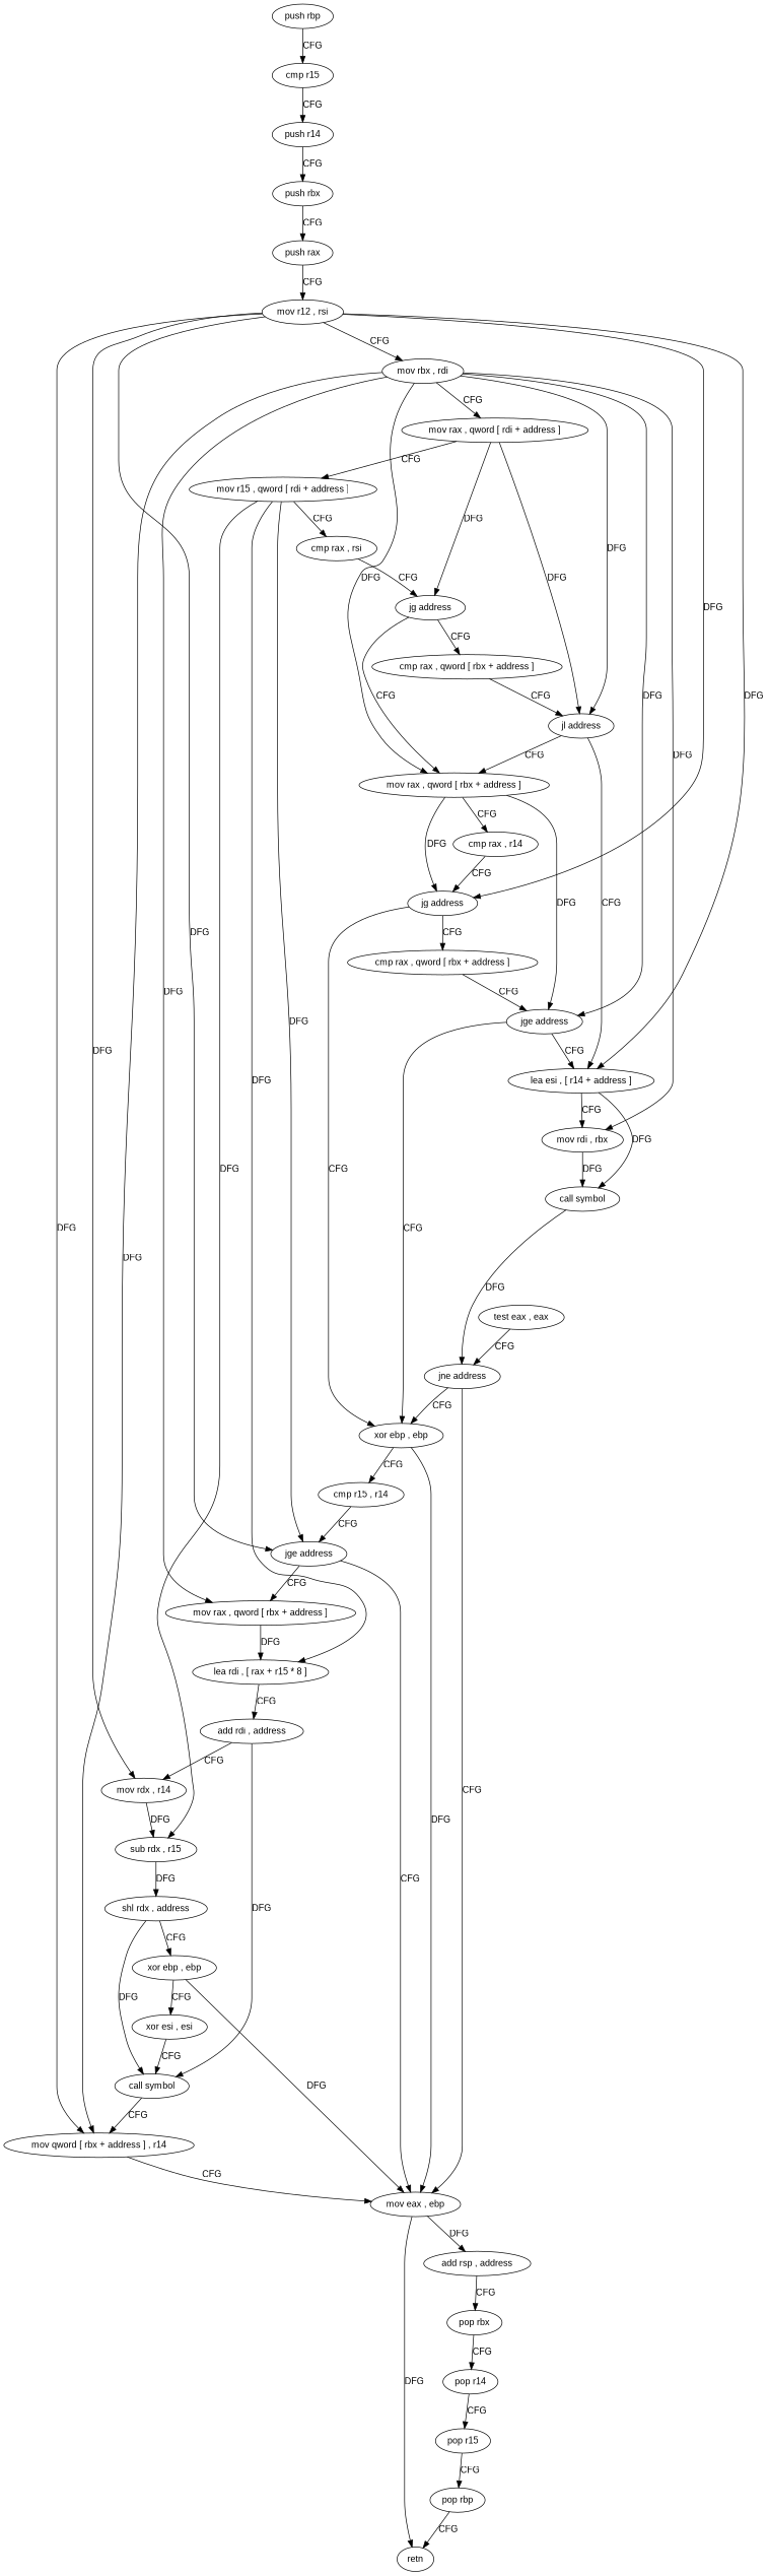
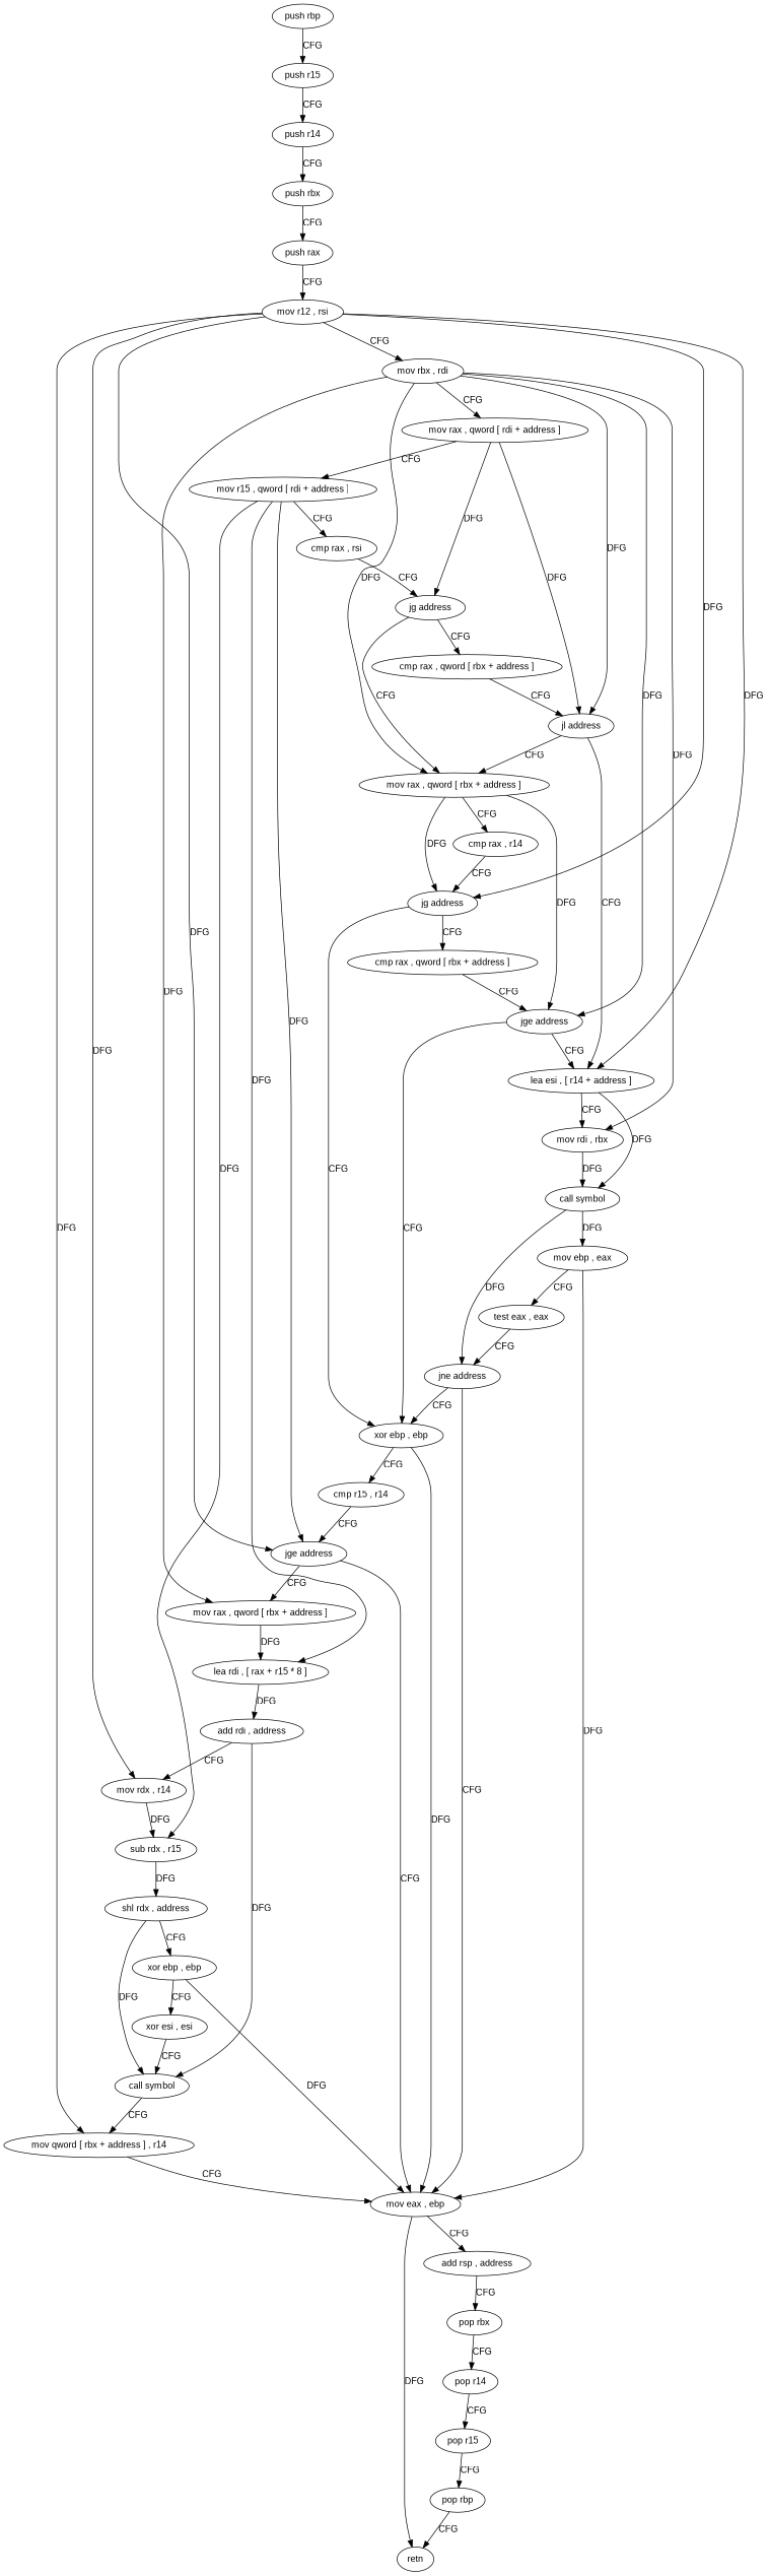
  digraph {
    fontname="Liberation Sans"
    node [fontname="Liberation Sans"]
    edge [fontname="Liberation Sans"]
    n1 [label="push rbp"]
-   n2 [label="cmp r15"]
+   n2 [label="push r15"]
    n3 [label="push r14"]
    n4 [label="push rbx"]
    n5 [label="push rax"]
    n6 [label="mov r12 , rsi"]
    n7 [label="mov rbx , rdi"]
    n8 [label="jg address"]
    n9 [label="lea esi , [ r14 + address ]"]
    n10 [label="jge address"]
    n11 [label="mov rdx , r14"]
    n12 [label="mov qword [ rbx + address ] , r14"]
    n13 [label="mov rax , qword [ rdi + address ]"]
    n14 [label="mov rax , qword [ rbx + address ]"]
    n15 [label="jl address"]
    n16 [label="mov rax , qword [ rbx + address ]"]
    n17 [label="jge address"]
    n18 [label="mov rdi , rbx"]
    n19 [label="xor ebp , ebp"]
    n20 [label="cmp rax , qword [ rbx + address ]"]
    n21 [label="call symbol"]
    n22 [label="mov eax , ebp"]
    n23 [label="sub rdx , r15"]
    n24 [label="mov r15 , qword [ rdi + address ]"]
    n25 [label="jg address"]
    n26 [label="cmp rax , r14"]
    n27 [label="lea rdi , [ rax + r15 * 8 ]"]
    n28 [label="cmp rax , rsi"]
    n29 [label="cmp rax , qword [ rbx + address ]"]
    n30 [label="add rdi , address"]
    n31 [label="shl rdx , address"]
    n32 [label="cmp r15 , r14"]
    n33 [label="add rsp , address"]
    n34 [label=retn]
+   n35 [label="mov ebp , eax"]
    n36 [label="jne address"]
    n37 [label="pop rbx"]
    n38 [label="test eax , eax"]
    n39 [label="pop r14"]
    n40 [label="pop r15"]
    n41 [label="pop rbp"]
    n42 [label="call symbol"]
    n43 [label="xor ebp , ebp"]
    n44 [label="xor esi , esi"]
    n1 -> n2 [label=CFG]
    n2 -> n3 [label=CFG]
    n3 -> n4 [label=CFG]
    n4 -> n5 [label=CFG]
    n5 -> n6 [label=CFG]
    n6 -> n7 [label=CFG]
    n6 -> n8 [label=DFG]
    n6 -> n9 [label=DFG]
    n6 -> n10 [label=DFG]
    n6 -> n11 [label=DFG]
    n6 -> n12 [label=DFG]
-   n7 -> n12 [label=DFG]
    n7 -> n13 [label=CFG]
    n7 -> n14 [label=DFG]
    n7 -> n15 [label=DFG]
    n7 -> n16 [label=DFG]
    n7 -> n17 [label=DFG]
    n7 -> n18 [label=DFG]
    n8 -> n19 [label=CFG]
    n8 -> n20 [label=CFG]
    n9 -> n18 [label=CFG]
    n9 -> n21 [label=DFG]
    n10 -> n16 [label=CFG]
    n10 -> n22 [label=CFG]
    n11 -> n23 [label=DFG]
    n12 -> n22 [label=CFG]
    n13 -> n15 [label=DFG]
    n13 -> n24 [label=CFG]
    n13 -> n25 [label=DFG]
    n14 -> n8 [label=DFG]
    n14 -> n17 [label=DFG]
    n14 -> n26 [label=CFG]
    n15 -> n9 [label=CFG]
    n15 -> n14 [label=CFG]
    n16 -> n27 [label=DFG]
    n17 -> n9 [label=CFG]
    n17 -> n19 [label=CFG]
    n18 -> n21 [label=DFG]
    n19 -> n22 [label=DFG]
    n19 -> n32 [label=CFG]
    n20 -> n17 [label=CFG]
+   n21 -> n35 [label=DFG]
    n21 -> n36 [label=DFG]
-   n22 -> n33 [label=DFG]
+   n22 -> n33 [label=CFG]
    n22 -> n34 [label=DFG]
    n23 -> n31 [label=DFG]
    n24 -> n10 [label=DFG]
    n24 -> n23 [label=DFG]
    n24 -> n27 [label=DFG]
    n24 -> n28 [label=CFG]
    n25 -> n14 [label=CFG]
    n25 -> n29 [label=CFG]
    n26 -> n8 [label=CFG]
-   n27 -> n30 [label=CFG]
+   n27 -> n30 [label=DFG]
    n28 -> n25 [label=CFG]
    n29 -> n15 [label=CFG]
    n30 -> n11 [label=CFG]
    n30 -> n42 [label=DFG]
    n31 -> n42 [label=DFG]
    n31 -> n43 [label=CFG]
    n32 -> n10 [label=CFG]
    n33 -> n37 [label=CFG]
+   n35 -> n22 [label=DFG]
+   n35 -> n38 [label=CFG]
    n36 -> n19 [label=CFG]
    n36 -> n22 [label=CFG]
    n37 -> n39 [label=CFG]
    n38 -> n36 [label=CFG]
    n39 -> n40 [label=CFG]
    n40 -> n41 [label=CFG]
    n41 -> n34 [label=CFG]
    n42 -> n12 [label=CFG]
    n43 -> n22 [label=DFG]
    n43 -> n44 [label=CFG]
    n44 -> n42 [label=CFG]
  }
